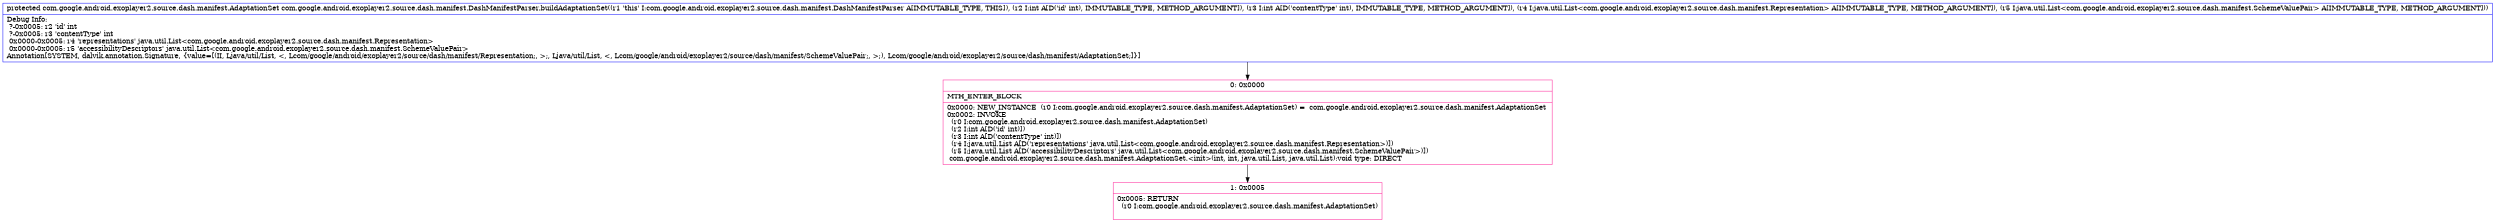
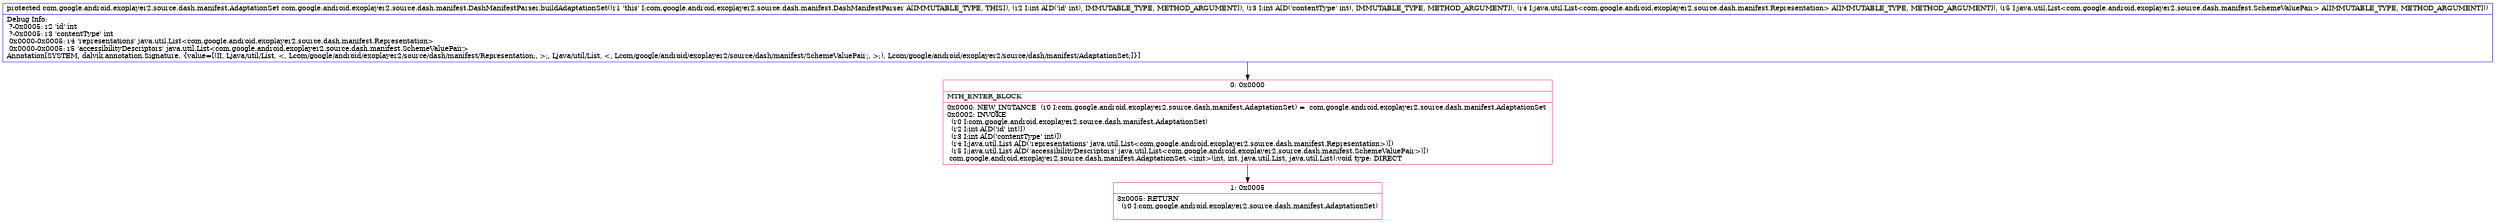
  digraph {
    node [shape=record color=deeppink]
    n1 [label="{0\:\ 0x0000|MTH_ENTER_BLOCK\l|0x0000: NEW_INSTANCE  (r0 I:com.google.android.exoplayer2.source.dash.manifest.AdaptationSet) =  com.google.android.exoplayer2.source.dash.manifest.AdaptationSet \l0x0002: INVOKE  \l  (r0 I:com.google.android.exoplayer2.source.dash.manifest.AdaptationSet)\l  (r2 I:int A[D('id' int)])\l  (r3 I:int A[D('contentType' int)])\l  (r4 I:java.util.List A[D('representations' java.util.List\<com.google.android.exoplayer2.source.dash.manifest.Representation\>)])\l  (r5 I:java.util.List A[D('accessibilityDescriptors' java.util.List\<com.google.android.exoplayer2.source.dash.manifest.SchemeValuePair\>)])\l com.google.android.exoplayer2.source.dash.manifest.AdaptationSet.\<init\>(int, int, java.util.List, java.util.List):void type: DIRECT \l}"]
-   n2 [label="{1\:\ 0x0005|0x0005: RETURN  \l  (r0 I:com.google.android.exoplayer2.source.dash.manifest.AdaptationSet)\l \l}"]
+   n2 [label="{1\:\ 0x0005|3x0005: RETURN  \l  (r0 I:com.google.android.exoplayer2.source.dash.manifest.AdaptationSet)\l \l}"]
    n3 [label="{protected com.google.android.exoplayer2.source.dash.manifest.AdaptationSet com.google.android.exoplayer2.source.dash.manifest.DashManifestParser.buildAdaptationSet((r1 'this' I:com.google.android.exoplayer2.source.dash.manifest.DashManifestParser A[IMMUTABLE_TYPE, THIS]), (r2 I:int A[D('id' int), IMMUTABLE_TYPE, METHOD_ARGUMENT]), (r3 I:int A[D('contentType' int), IMMUTABLE_TYPE, METHOD_ARGUMENT]), (r4 I:java.util.List\<com.google.android.exoplayer2.source.dash.manifest.Representation\> A[IMMUTABLE_TYPE, METHOD_ARGUMENT]), (r5 I:java.util.List\<com.google.android.exoplayer2.source.dash.manifest.SchemeValuePair\> A[IMMUTABLE_TYPE, METHOD_ARGUMENT]))  | Debug Info:\l  ?\-0x0005: r2 'id' int\l  ?\-0x0005: r3 'contentType' int\l  0x0000\-0x0005: r4 'representations' java.util.List\<com.google.android.exoplayer2.source.dash.manifest.Representation\>\l  0x0000\-0x0005: r5 'accessibilityDescriptors' java.util.List\<com.google.android.exoplayer2.source.dash.manifest.SchemeValuePair\>\lAnnotation[SYSTEM, dalvik.annotation.Signature, \{value=[(II, Ljava\/util\/List, \<, Lcom\/google\/android\/exoplayer2\/source\/dash\/manifest\/Representation;, \>;, Ljava\/util\/List, \<, Lcom\/google\/android\/exoplayer2\/source\/dash\/manifest\/SchemeValuePair;, \>;), Lcom\/google\/android\/exoplayer2\/source\/dash\/manifest\/AdaptationSet;]\}]\l}" color=blue]
    n1 -> n2
    n3 -> n1
  }
